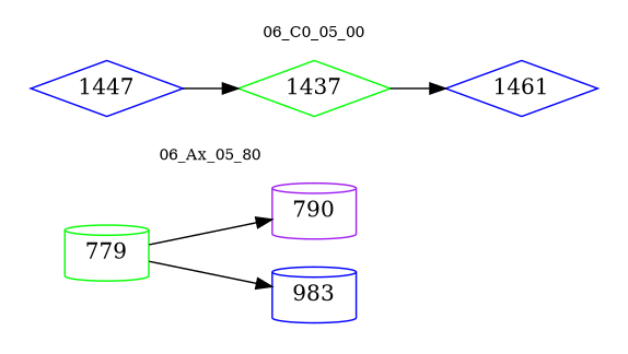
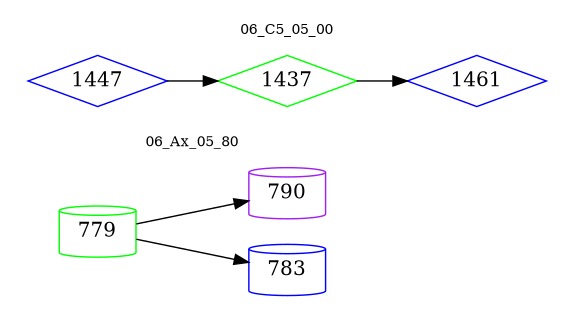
  digraph {
    rankdir=LR
    node [color=blue shape=cylinder]
    edge [color=black]
-   n1 [label=983]
+   n1 [label=783]
    n2 [color=green label=779]
    n3 [color=purple label=790]
    n4 [label=1447 shape=diamond]
    n5 [color=green label=1437 shape=diamond]
    n6 [label=1461 shape=diamond]
    subgraph cluster_1 {
      color=white
      fontsize=10
      label="06_Ax_05_80"
      n1
      n2
      n3
    }
    subgraph cluster_2 {
      color=white
      fontsize=10
-     label="06_C0_05_00"
+     label="06_C5_05_00"
      n4
      n5
      n6
    }
    n2 -> n1
    n2 -> n3
    n4 -> n5
    n5 -> n6
  }
